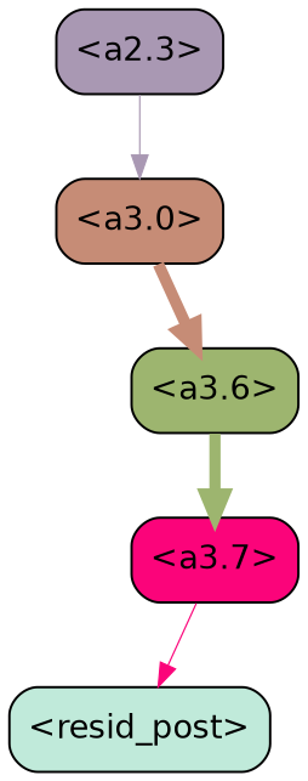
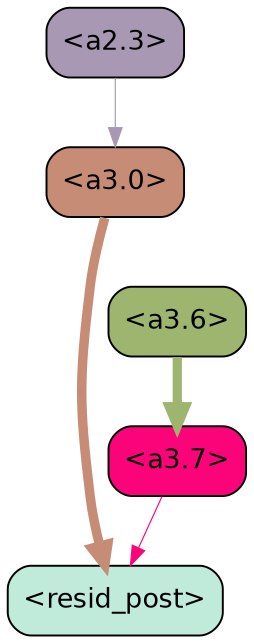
  strict digraph {
    fontname="DejaVu Sans"
    splines=true
    node [color=black fontname="DejaVu Sans" shape=box style="filled, rounded"]
    edge [fontname="DejaVu Sans" penwidth=0.6]
    "<a3.7>" [fillcolor="#fb047a"]
    "<resid_post>" [fillcolor="#c0eada"]
    "<a3.6>" [fillcolor="#9db56f"]
    "<a3.0>" [fillcolor="#c68c76"]
    "<a2.3>" [fillcolor="#a998b3"]
    "<a3.7>" -> "<resid_post>" [color="#fb047a"]
    "<a3.6>" -> "<a3.7>" [color="#9db56f" penwidth=4.7534414529800415]
-   "<a3.0>" -> "<a3.6>" [color="#c68c76" penwidth=4.898576855659485]
+   "<a3.0>" -> "<resid_post>" [color="#c68c76" penwidth=4.898576855659485]
    "<a2.3>" -> "<a3.0>" [color="#a998b3"]
  }
